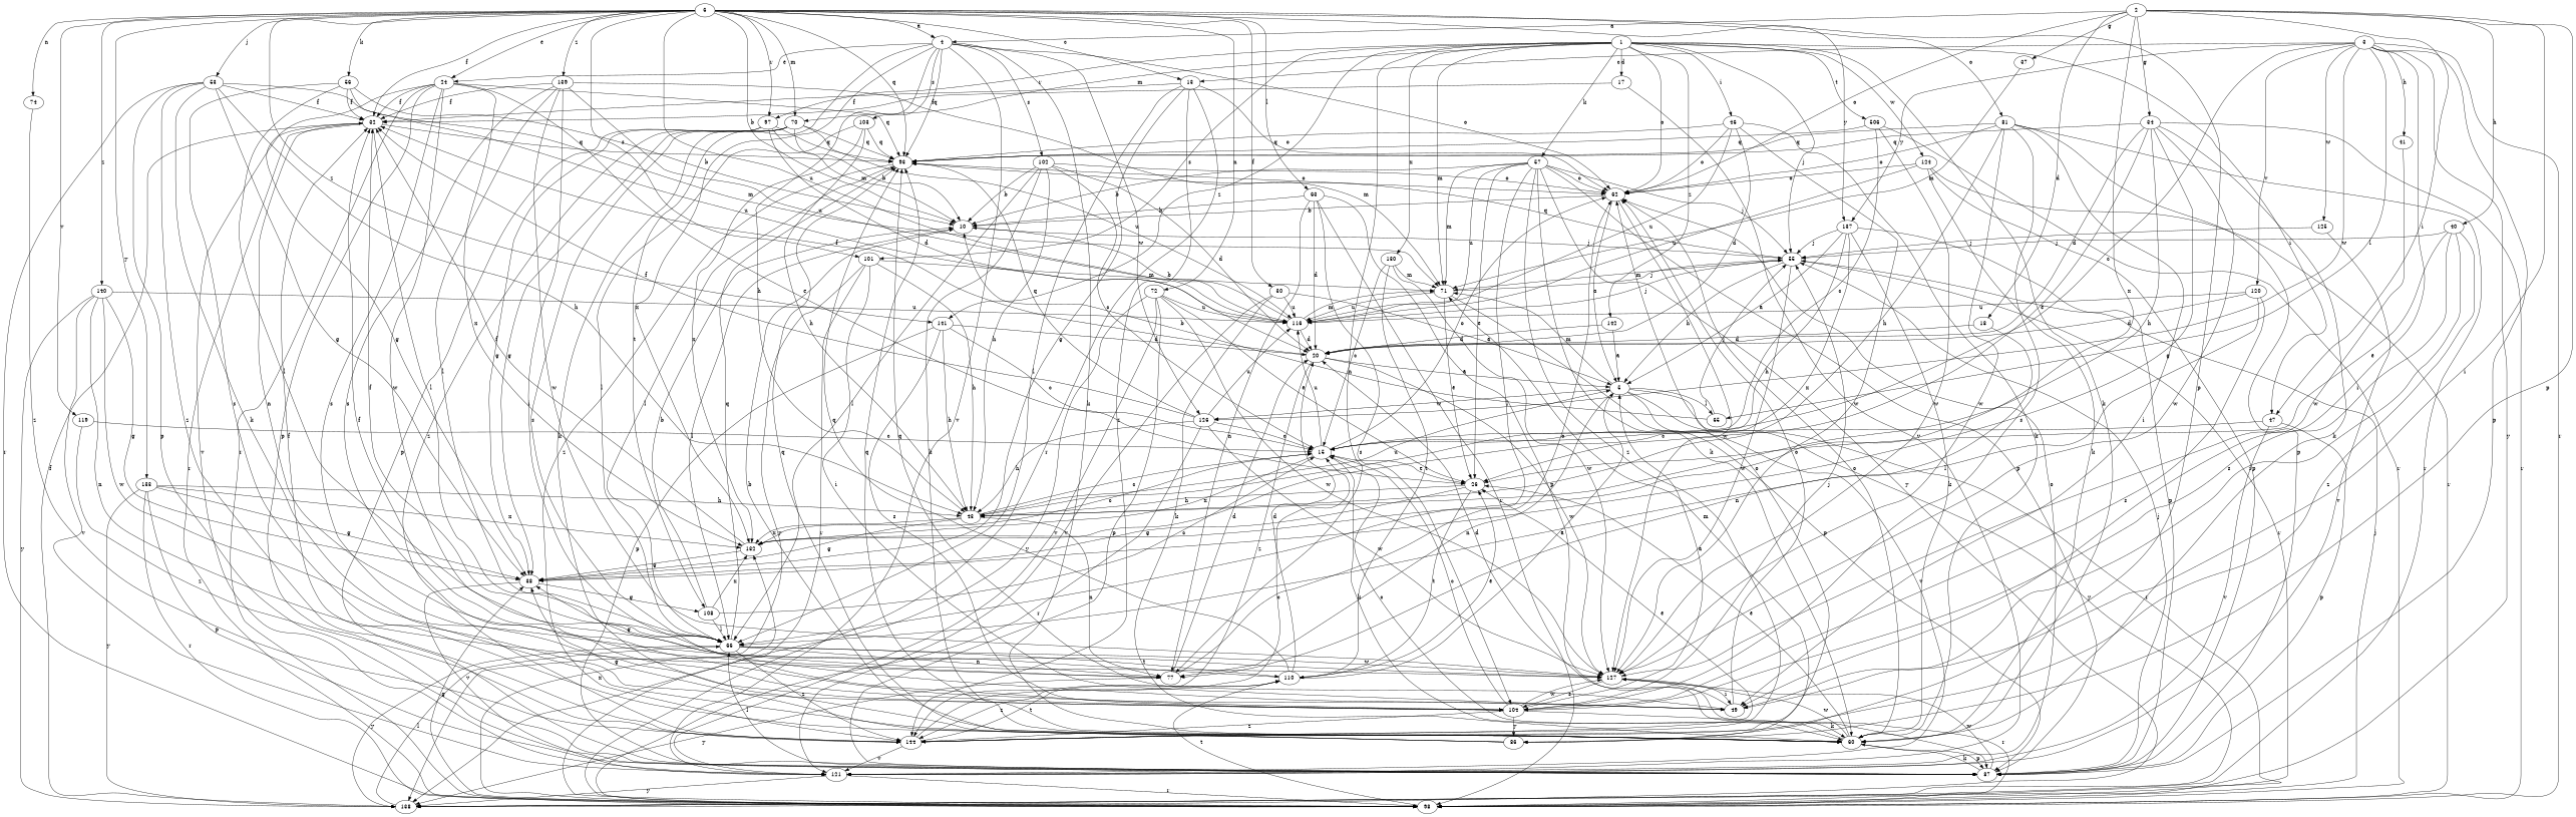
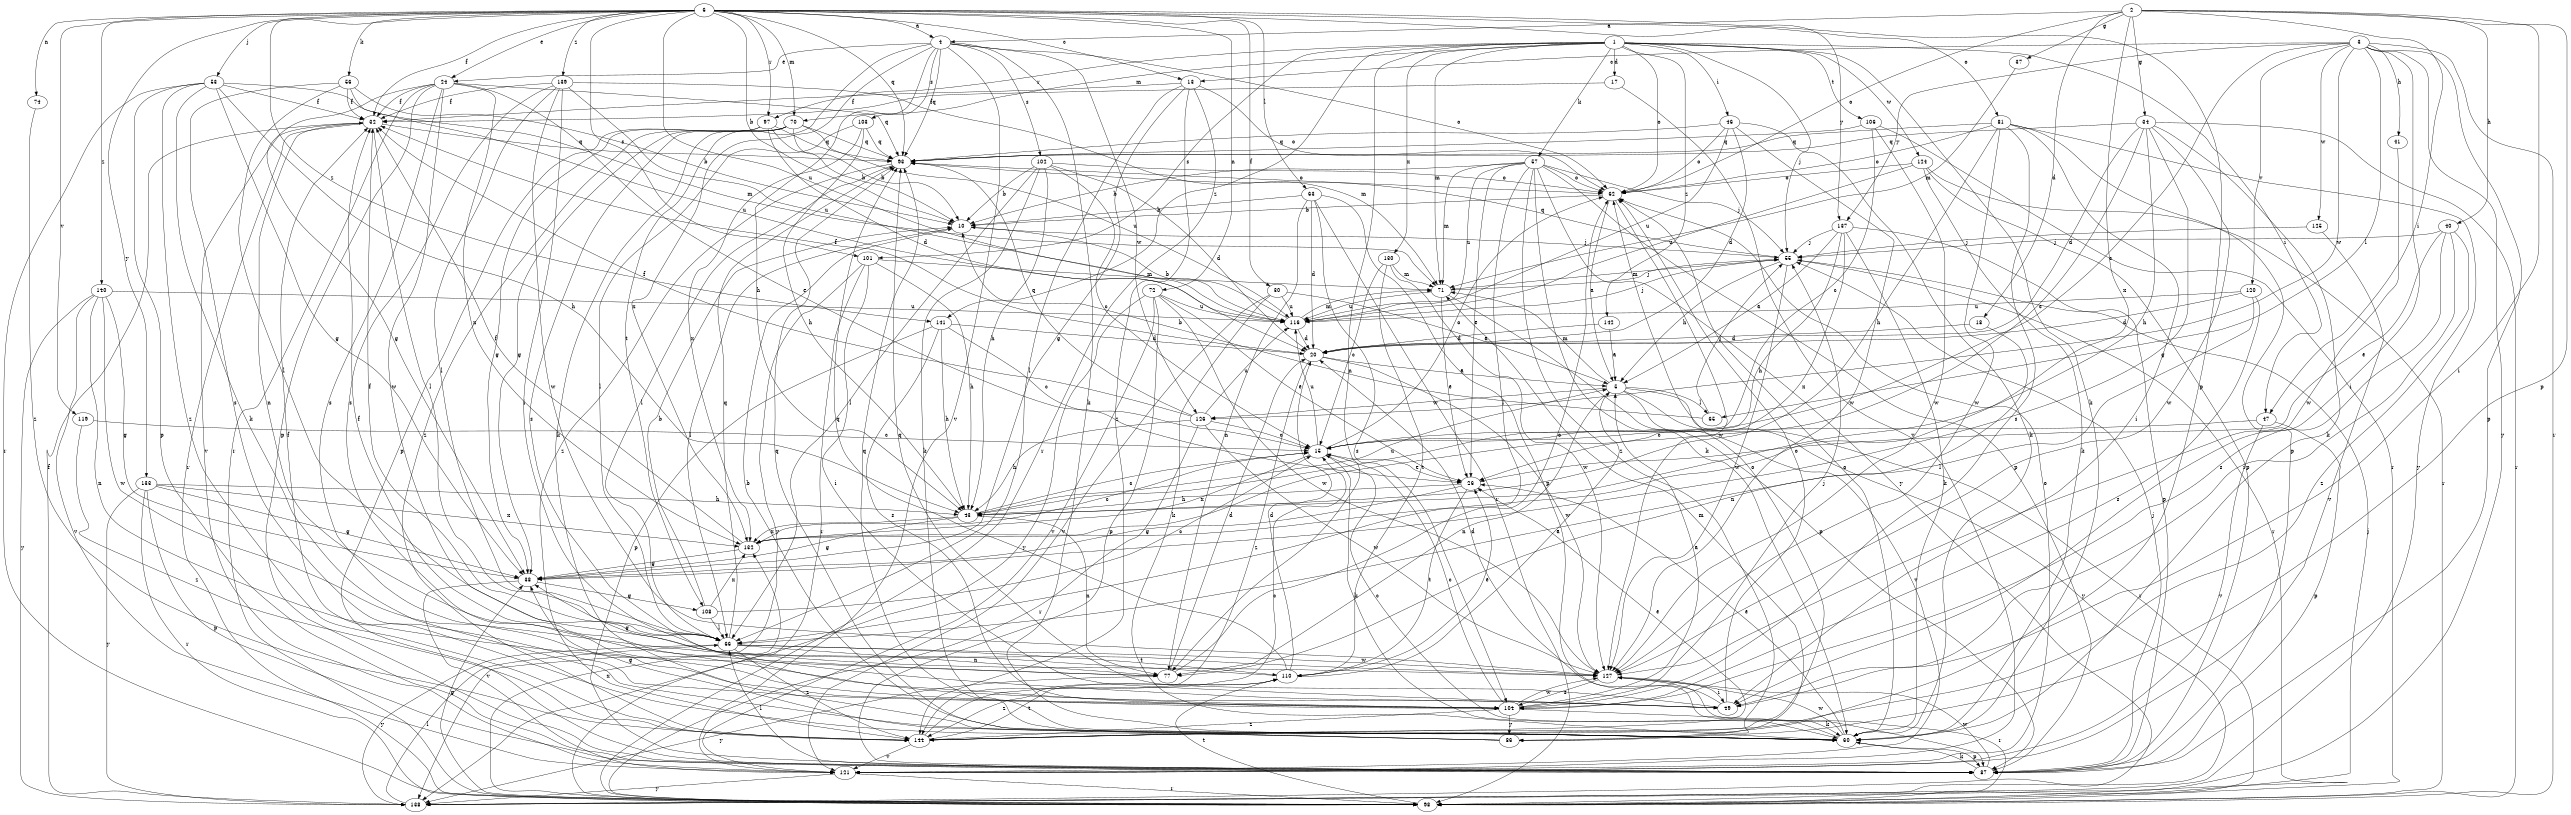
  strict digraph {
    n1 [label=6]
    4
    10
    13
    24
    30
    32
    53
    56
    63
    70
    72
    74
    81
    86
    93
    97
    101
    116
    119
    133
    137
    139
    140
    141
    60
    n27 [label=62]
    132
    126
    43
    102
    103
    108
    121
    55
    66
    98
    38
    144
    87
    26
    127
    104
    5
    77
    71
    20
    138
    49
    15
    1
    17
    46
    47
    57
-   106 [label=506]
+   106
    124
    130
    142
    110
    2
    18
    34
    37
    40
    3
    41
    65
    120
    125
    n1 -> 4 [label=a]
    n1 -> 10 [label=b]
    n1 -> 13 [label=c]
    n1 -> 24 [label=e]
    n1 -> 30 [label=f]
    n1 -> 32 [label=f]
    n1 -> 53 [label=j]
    n1 -> 56 [label=k]
    n1 -> 63 [label=l]
    n1 -> 70 [label=m]
    n1 -> 72 [label=n]
    n1 -> 74 [label=n]
    n1 -> 81 [label=o]
    n1 -> 86 [label=p]
    n1 -> 93 [label=q]
    n1 -> 97 [label=r]
    n1 -> 101 [label=s]
    n1 -> 116 [label=u]
    n1 -> 119 [label=v]
    n1 -> 133 [label=y]
    n1 -> 137 [label=y]
    n1 -> 139 [label=z]
    n1 -> 140 [label=z]
    n1 -> 141 [label=z]
    4 -> 24 [label=e]
    4 -> 93 [label=q]
    4 -> 60 [label=k]
    4 -> n27 [label=o]
    4 -> 132 [label=x]
    4 -> 126 [label=w]
    4 -> 43 [label=h]
    4 -> 102 [label=s]
    4 -> 103 [label=s]
    4 -> 108 [label=t]
    4 -> 121 [label=v]
    10 -> 55 [label=j]
    10 -> 66 [label=l]
    13 -> 32 [label=f]
    13 -> n27 [label=o]
    13 -> 66 [label=l]
    13 -> 98 [label=r]
    13 -> 38 [label=g]
    13 -> 144 [label=z]
    24 -> 32 [label=f]
    24 -> 93 [label=q]
    24 -> 132 [label=x]
    24 -> 98 [label=r]
    24 -> 38 [label=g]
    24 -> 87 [label=p]
    24 -> 26 [label=e]
    24 -> 127 [label=w]
    24 -> 104 [label=s]
    30 -> 116 [label=u]
    30 -> 60 [label=k]
    30 -> 121 [label=v]
    30 -> 5 [label=a]
    32 -> 93 [label=q]
    32 -> 121 [label=v]
    32 -> 66 [label=l]
    32 -> 98 [label=r]
    32 -> 77 [label=n]
    53 -> 32 [label=f]
    53 -> 60 [label=k]
    53 -> 43 [label=h]
    53 -> 98 [label=r]
    53 -> 38 [label=g]
    53 -> 144 [label=z]
    53 -> 87 [label=p]
    53 -> 71 [label=m]
    56 -> 10 [label=b]
    56 -> 32 [label=f]
    56 -> 116 [label=u]
    56 -> 66 [label=l]
    56 -> 104 [label=s]
    63 -> 10 [label=b]
    63 -> 98 [label=r]
    63 -> 87 [label=p]
    63 -> 104 [label=s]
    63 -> 77 [label=n]
    63 -> 20 [label=d]
    70 -> 10 [label=b]
    70 -> 93 [label=q]
    70 -> 116 [label=u]
    70 -> 60 [label=k]
    70 -> 38 [label=g]
    70 -> 144 [label=z]
    70 -> 104 [label=s]
    72 -> 116 [label=u]
    72 -> 121 [label=v]
    72 -> 87 [label=p]
    72 -> 26 [label=e]
    72 -> 127 [label=w]
    72 -> 138 [label=y]
    74 -> 144 [label=z]
    81 -> 93 [label=q]
    81 -> n27 [label=o]
    81 -> 43 [label=h]
    81 -> 87 [label=p]
    81 -> 127 [label=w]
    81 -> 104 [label=s]
-   81 -> 138 [label=r]
+   81 -> 138 [label=y]
    81 -> 49 [label=i]
    86 -> 32 [label=f]
    86 -> 93 [label=q]
    86 -> 38 [label=g]
    86 -> 71 [label=m]
    93 -> n27 [label=o]
    93 -> 66 [label=l]
    93 -> 144 [label=z]
-   97 -> 10 [label=m]
+   97 -> 10 [label=b]
    97 -> 93 [label=q]
    97 -> 38 [label=g]
    97 -> 87 [label=p]
    97 -> 20 [label=d]
    101 -> 43 [label=h]
    101 -> 98 [label=r]
    101 -> 71 [label=m]
    101 -> 138 [label=y]
    101 -> 49 [label=i]
    116 -> 10 [label=b]
    116 -> 55 [label=j]
    116 -> 71 [label=m]
    116 -> 20 [label=d]
    119 -> 144 [label=z]
    119 -> 15 [label=c]
    133 -> 132 [label=x]
    133 -> 43 [label=h]
    133 -> 98 [label=r]
    133 -> 38 [label=g]
    133 -> 87 [label=p]
    133 -> 138 [label=y]
    137 -> 60 [label=k]
    137 -> 132 [label=x]
    137 -> 43 [label=h]
    137 -> 55 [label=j]
    137 -> 87 [label=p]
    137 -> 5 [label=a]
    139 -> 32 [label=f]
    139 -> 116 [label=u]
    139 -> 66 [label=l]
    139 -> 127 [label=w]
    139 -> 104 [label=s]
    139 -> 71 [label=m]
    139 -> 49 [label=i]
    140 -> 116 [label=u]
    140 -> 121 [label=v]
    140 -> 38 [label=g]
    140 -> 127 [label=w]
    140 -> 77 [label=n]
    140 -> 138 [label=y]
    141 -> 43 [label=h]
    141 -> 87 [label=p]
    141 -> 104 [label=s]
    141 -> 20 [label=d]
    141 -> 15 [label=c]
    60 -> 10 [label=b]
    60 -> 93 [label=q]
    60 -> n27 [label=o]
    60 -> 87 [label=p]
    60 -> 26 [label=e]
    60 -> 127 [label=w]
    60 -> 15 [label=c]
    n27 -> 10 [label=b]
    n27 -> 127 [label=w]
    n27 -> 5 [label=a]
    132 -> 32 [label=f]
    132 -> 38 [label=g]
    132 -> 15 [label=c]
    126 -> 32 [label=f]
    126 -> 93 [label=q]
    126 -> 116 [label=u]
    126 -> 43 [label=h]
    126 -> 98 [label=r]
    126 -> 127 [label=w]
    126 -> 15 [label=c]
    43 -> 132 [label=x]
    43 -> 38 [label=g]
    43 -> 5 [label=u]
    43 -> 77 [label=n]
    43 -> 15 [label=c]
    102 -> 10 [label=b]
    102 -> 60 [label=k]
    102 -> n27 [label=o]
    102 -> 43 [label=h]
    102 -> 66 [label=l]
    102 -> 20 [label=d]
    102 -> 15 [label=c]
    103 -> 93 [label=q]
    103 -> 132 [label=x]
    103 -> 43 [label=h]
    103 -> 66 [label=l]
    108 -> 10 [label=b]
    108 -> 132 [label=x]
    108 -> 66 [label=l]
    108 -> 15 [label=c]
    121 -> n27 [label=o]
    121 -> 98 [label=r]
    121 -> 138 [label=y]
    55 -> 93 [label=q]
    55 -> 98 [label=r]
    55 -> 127 [label=w]
    55 -> 5 [label=h]
    55 -> 71 [label=m]
    66 -> 32 [label=f]
    66 -> 93 [label=q]
    66 -> 144 [label=z]
    66 -> 127 [label=w]
    66 -> 77 [label=n]
    66 -> 138 [label=y]
    66 -> 110 [label=t]
    98 -> 132 [label=x]
    98 -> 55 [label=j]
    98 -> 38 [label=g]
    98 -> 110 [label=t]
    38 -> 108 [label=g]
    38 -> 121 [label=v]
    144 -> n27 [label=o]
    144 -> 121 [label=v]
    144 -> 26 [label=e]
    144 -> 15 [label=c]
    144 -> 110 [label=t]
    87 -> 60 [label=k]
    87 -> 55 [label=j]
    87 -> 66 [label=l]
    87 -> 127 [label=w]
    26 -> 43 [label=h]
    26 -> 38 [label=g]
    26 -> 110 [label=t]
    127 -> 98 [label=r]
    127 -> 104 [label=s]
    127 -> 49 [label=i]
    104 -> 86 [label=y]
    104 -> 60 [label=k]
    104 -> 55 [label=j]
    104 -> 144 [label=z]
    104 -> 127 [label=w]
    104 -> 5 [label=a]
    104 -> 15 [label=c]
    5 -> 126 [label=w]
    5 -> 121 [label=v]
    5 -> 98 [label=r]
    5 -> 77 [label=n]
    5 -> 71 [label=m]
    5 -> 138 [label=y]
    5 -> 65 [label=l]
    77 -> n27 [label=o]
    77 -> 20 [label=d]
    77 -> 138 [label=y]
    71 -> 116 [label=u]
    71 -> 55 [label=j]
    71 -> 87 [label=p]
    71 -> 26 [label=e]
    20 -> 32 [label=f]
    20 -> 144 [label=z]
    20 -> 127 [label=w]
    20 -> 5 [label=a]
    138 -> 32 [label=f]
    138 -> 66 [label=l]
    49 -> 32 [label=f]
    49 -> 93 [label=q]
    49 -> n27 [label=o]
    49 -> 20 [label=d]
    15 -> 116 [label=u]
    15 -> 60 [label=k]
    15 -> n27 [label=o]
    15 -> 132 [label=x]
    15 -> 26 [label=e]
    1 -> 70 [label=m]
    1 -> 97 [label=r]
    1 -> 101 [label=s]
    1 -> 141 [label=z]
    1 -> 60 [label=k]
    1 -> n27 [label=o]
    1 -> 55 [label=j]
    1 -> 77 [label=n]
    1 -> 71 [label=m]
    1 -> 17 [label=d]
    1 -> 46 [label=i]
    1 -> 47 [label=i]
    1 -> 57 [label=k]
    1 -> 106 [label=t]
    1 -> 124 [label=w]
    1 -> 130 [label=x]
    1 -> 142 [label=z]
    17 -> 32 [label=f]
    17 -> 121 [label=v]
    46 -> 93 [label=q]
    46 -> 116 [label=u]
    46 -> 60 [label=k]
    46 -> n27 [label=o]
    46 -> 127 [label=w]
    46 -> 20 [label=d]
    47 -> 121 [label=v]
    47 -> 87 [label=p]
    47 -> 15 [label=c]
    57 -> 10 [label=b]
    57 -> 116 [label=u]
    57 -> 60 [label=k]
    57 -> n27 [label=o]
    57 -> 55 [label=j]
    57 -> 66 [label=l]
    57 -> 144 [label=z]
    57 -> 87 [label=p]
    57 -> 26 [label=e]
    57 -> 71 [label=m]
    57 -> 138 [label=y]
    106 -> 93 [label=q]
    106 -> 98 [label=r]
    106 -> 127 [label=w]
    106 -> 15 [label=c]
    124 -> 116 [label=u]
    124 -> 60 [label=k]
    124 -> n27 [label=o]
    124 -> 98 [label=r]
    124 -> 87 [label=p]
    130 -> 127 [label=w]
    130 -> 71 [label=m]
    130 -> 15 [label=c]
    130 -> 110 [label=t]
    142 -> 5 [label=a]
    142 -> 20 [label=d]
    110 -> 93 [label=q]
    110 -> 38 [label=g]
    110 -> 144 [label=z]
    110 -> 26 [label=e]
    110 -> 5 [label=a]
    110 -> 20 [label=d]
    2 -> 4 [label=a]
    2 -> 86 [label=p]
    2 -> n27 [label=o]
    2 -> 132 [label=x]
    2 -> 49 [label=i]
    2 -> 47 [label=i]
    2 -> 18 [label=d]
    2 -> 34 [label=g]
    2 -> 37 [label=g]
    2 -> 40 [label=h]
    18 -> 77 [label=n]
    18 -> 20 [label=d]
    34 -> 93 [label=q]
    34 -> 60 [label=k]
    34 -> 43 [label=h]
    34 -> 98 [label=r]
    34 -> 38 [label=g]
    34 -> 26 [label=e]
    34 -> 127 [label=w]
    34 -> 20 [label=d]
    37 -> 71 [label=m]
    40 -> 55 [label=j]
    40 -> 144 [label=z]
    40 -> 26 [label=e]
    40 -> 104 [label=s]
    40 -> 49 [label=i]
    3 -> 13 [label=c]
    3 -> 137 [label=y]
    3 -> 126 [label=w]
    3 -> 98 [label=r]
    3 -> 87 [label=p]
    3 -> 138 [label=y]
    3 -> 49 [label=i]
    3 -> 15 [label=c]
    3 -> 41 [label=h]
    3 -> 65 [label=l]
    3 -> 120 [label=v]
    3 -> 125 [label=w]
    41 -> 127 [label=w]
    65 -> 10 [label=b]
    65 -> 55 [label=j]
    120 -> 116 [label=u]
    120 -> 66 [label=l]
    120 -> 104 [label=s]
    120 -> 20 [label=d]
    125 -> 121 [label=v]
    125 -> 55 [label=j]
  }
